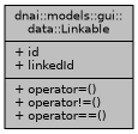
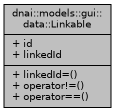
  digraph {
-   n1 [color=black fillcolor=grey75 fontcolor=black fontname=Helvetica fontsize=10 height=0.2 label="{dnai::models::gui::\ldata::Linkable\n|+ id\l+ linkedId\l|+ operator=()\l+ operator!=()\l+ operator==()\l}" shape=record style=filled width=0.4]
+   n1 [color=black fillcolor=grey75 fontcolor=black fontname=Helvetica fontsize=10 height=0.2 label="{dnai::models::gui::\ldata::Linkable\n|+ id\l+ linkedId\l|+ linkedId=()\l+ operator!=()\l+ operator==()\l}" shape=record style=filled width=0.4]
  }
